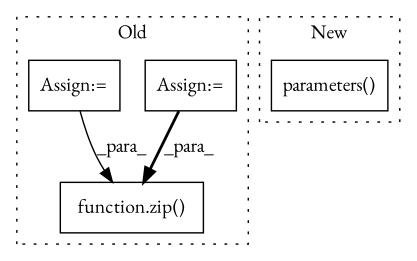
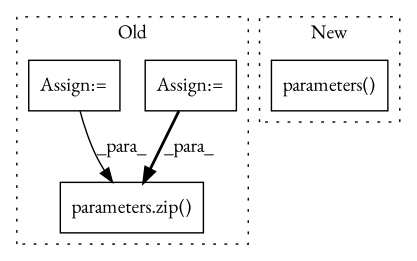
  digraph {
    fontname="EB Garamond"
    node [a=75 l=3 shape=box fontname="EB Garamond"]
    edge [fontname="EB Garamond"]
-   n1 [l="4,1" label="function.zip()" s="3718,3747"]
+   n1 [l="4,1" label="parameters.zip()" s="3718,3747"]
    n2 [a=68 label="Assign:=" s=3612]
    n3 [a=68 label="Assign:=" s=3505]
    n4 [l=15 label="parameters()" s=4058]
    subgraph cluster_1 {
      label=Old
      style=dotted
      n1
      n2
      n3
    }
    subgraph cluster_2 {
      label=New
      style=dotted
      n4
    }
    n2 -> n1 [label=_para_ style=bold]
    n3 -> n1 [label=_para_ style=solid]
  }
